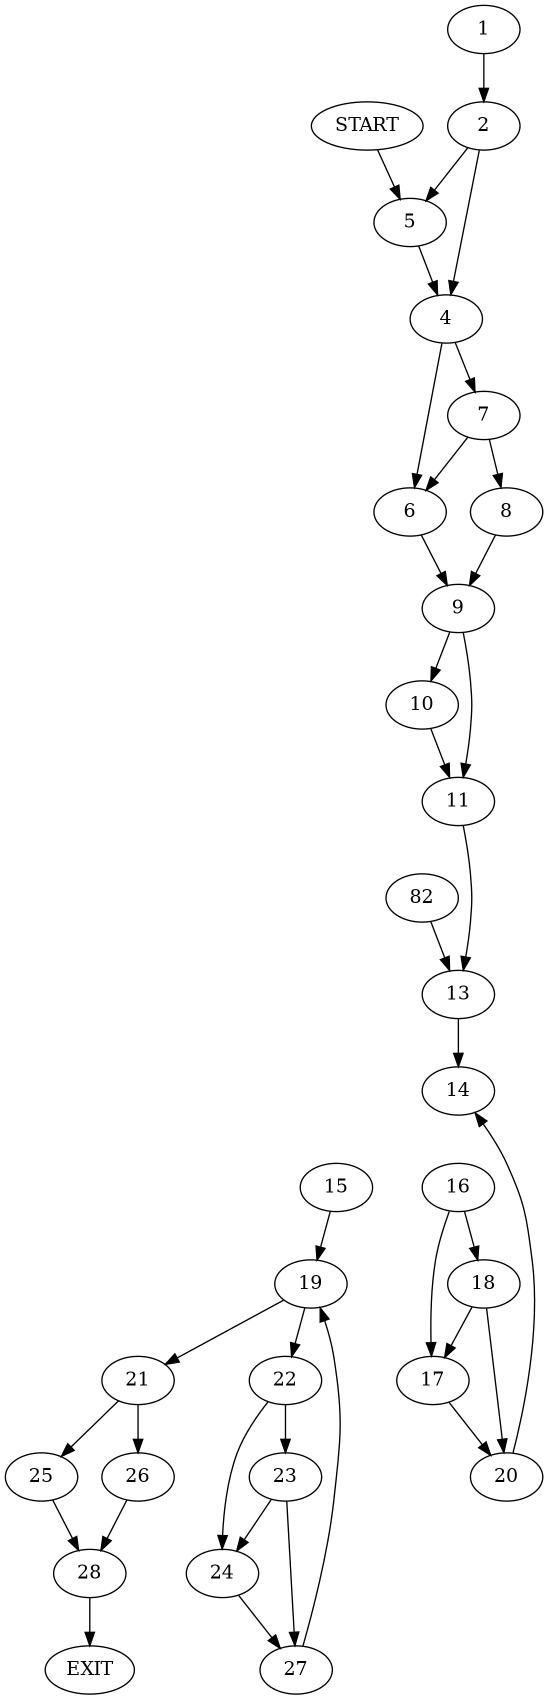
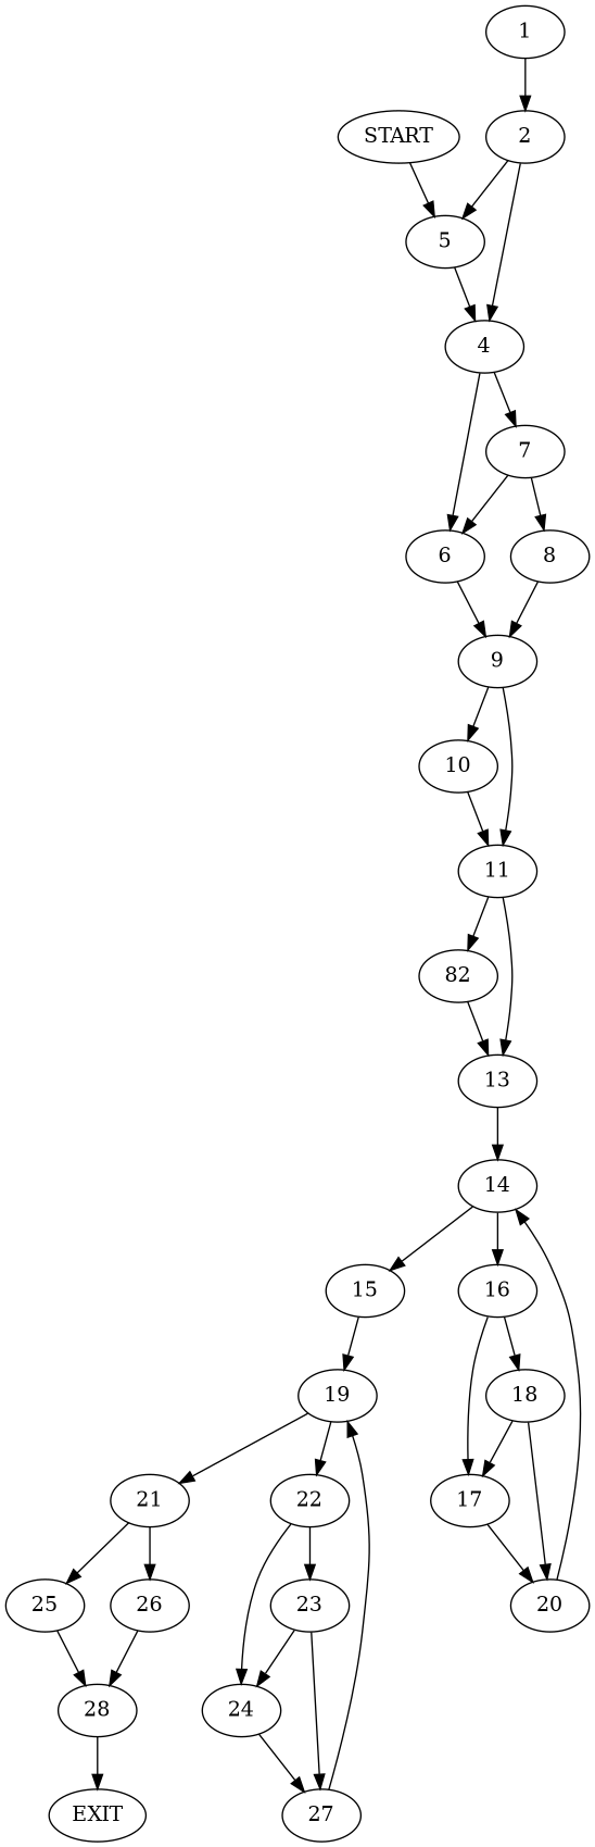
  digraph {
    n1 [label=START]
    5
    1
    2
    n5 [label=EXIT]
    4
    6
    7
    9
    8
    10
    11
    n13 [label=82]
    13
    14
    15
    16
    19
    17
    18
    21
    22
    20
    25
    26
    23
    24
    28
    27
    n1 -> 5
    5 -> 4
    1 -> 2
    2 -> 5
    2 -> 4
    4 -> 6
    4 -> 7
    6 -> 9
    7 -> 6
    7 -> 8
    9 -> 10
    9 -> 11
    8 -> 9
    10 -> 11
+   11 -> n13
    11 -> 13
    n13 -> 13
    13 -> 14
+   14 -> 15
+   14 -> 16
    15 -> 19
    16 -> 17
    16 -> 18
    19 -> 21
    19 -> 22
    17 -> 20
    18 -> 17
    18 -> 20
    21 -> 25
    21 -> 26
    22 -> 23
    22 -> 24
    20 -> 14
    25 -> 28
    26 -> 28
    23 -> 24
    23 -> 27
    24 -> 27
    28 -> n5
    27 -> 19
  }
